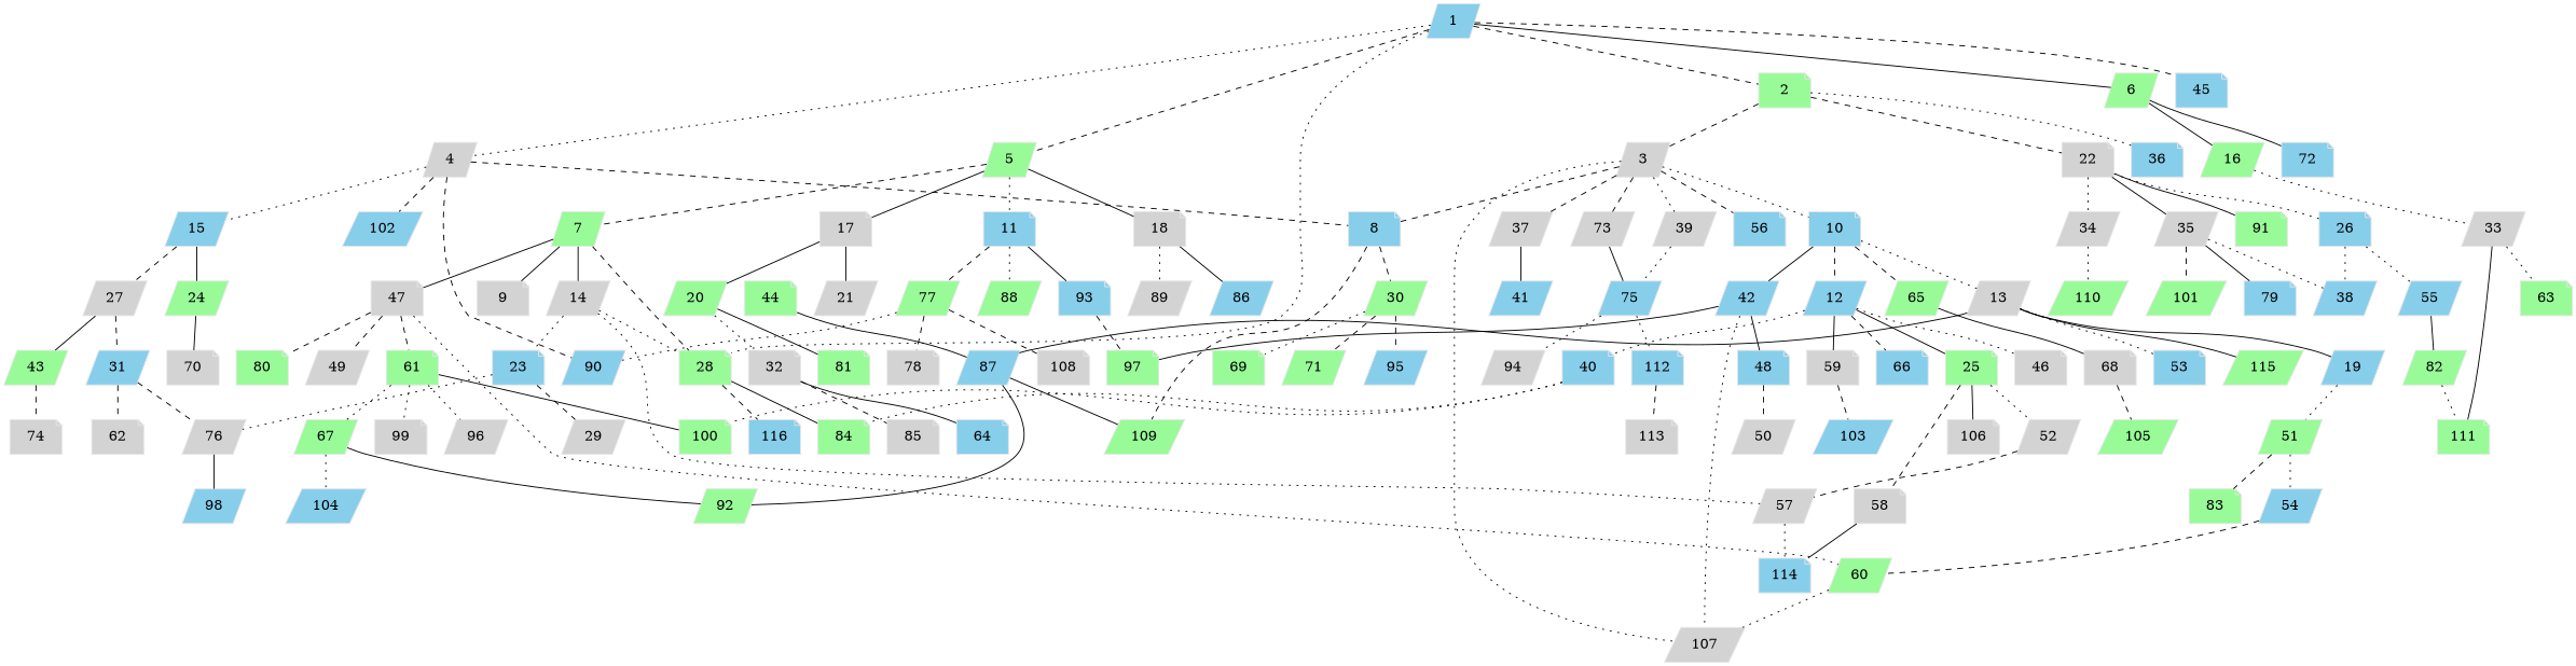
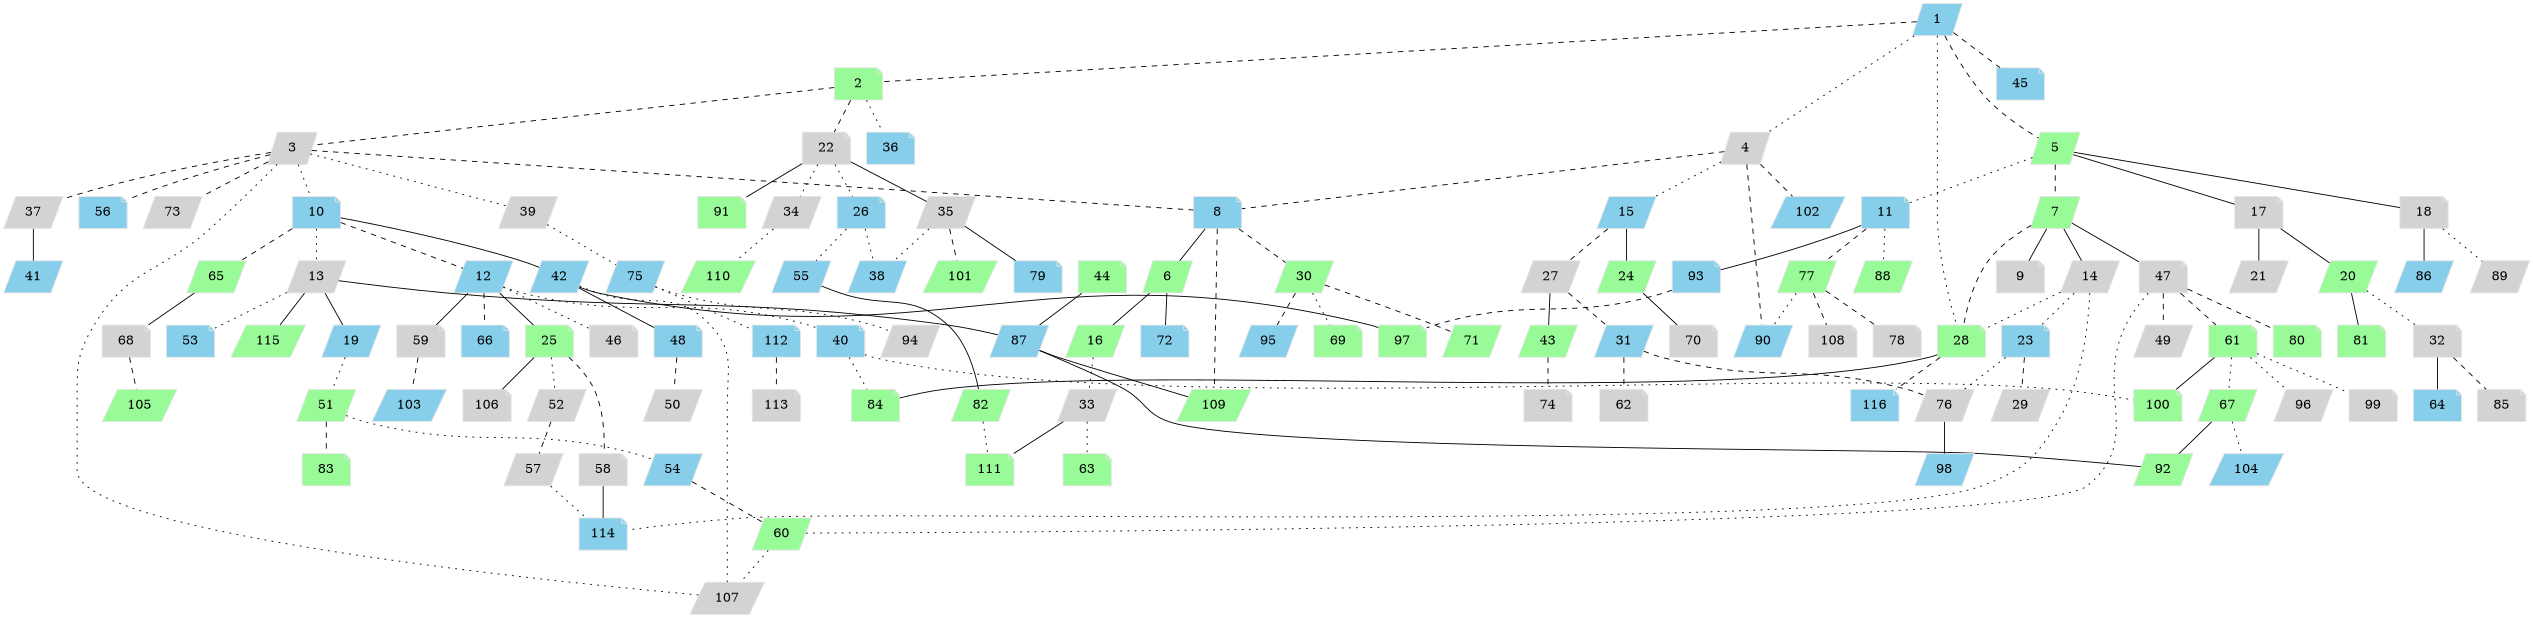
  graph {
    node [color=gray90 fillcolor=lightgrey shape=parallelogram style=filled]
    edge [style=dotted]
    1 [fillcolor=skyblue]
    2 [fillcolor=palegreen shape=note]
    4
    5 [fillcolor=palegreen]
    6 [fillcolor=palegreen]
    28 [fillcolor=palegreen shape=note]
    45 [fillcolor=skyblue shape=note]
    3
    22 [shape=note]
    36 [fillcolor=skyblue shape=note]
    8 [fillcolor=skyblue shape=note]
    15 [fillcolor=skyblue]
    90 [fillcolor=skyblue]
    102 [fillcolor=skyblue]
    7 [fillcolor=palegreen]
    11 [fillcolor=skyblue shape=note]
    17 [shape=note]
    18 [shape=note]
    16 [fillcolor=palegreen]
    72 [fillcolor=skyblue shape=note]
    84 [fillcolor=palegreen shape=note]
    116 [fillcolor=skyblue shape=note]
    10 [fillcolor=skyblue shape=note]
    37
    39
    56 [fillcolor=skyblue shape=note]
    73
    107
    26 [fillcolor=skyblue shape=note]
    34
    35
    91 [fillcolor=palegreen shape=note]
    30 [fillcolor=palegreen]
    109 [fillcolor=palegreen]
    12 [fillcolor=skyblue]
    13
    42 [fillcolor=skyblue]
    65 [fillcolor=palegreen]
    41 [fillcolor=skyblue]
    75 [fillcolor=skyblue]
    24 [fillcolor=palegreen]
    27
    9 [shape=note]
    14
    47 [shape=note]
    77 [fillcolor=palegreen]
    88 [fillcolor=palegreen]
    93 [fillcolor=skyblue shape=note]
    20 [fillcolor=palegreen]
    21
    86 [fillcolor=skyblue]
    89
    33
    23 [fillcolor=skyblue shape=note]
    57
    49
    60 [fillcolor=palegreen]
    61 [fillcolor=palegreen shape=note]
    80 [fillcolor=palegreen shape=note]
    69 [fillcolor=palegreen shape=note]
    71 [fillcolor=palegreen]
    95 [fillcolor=skyblue]
    25 [fillcolor=palegreen shape=note]
    40 [fillcolor=skyblue shape=note]
    46 [shape=note]
    59 [shape=note]
    66 [fillcolor=skyblue shape=note]
    19 [fillcolor=skyblue]
    53 [fillcolor=skyblue shape=note]
    87 [fillcolor=skyblue]
    115 [fillcolor=palegreen]
    48 [fillcolor=skyblue shape=note]
    97 [fillcolor=palegreen shape=note]
    68 [shape=note]
    44 [fillcolor=palegreen shape=note]
    78 [shape=note]
    108 [shape=note]
    52
    58 [shape=note]
    106 [shape=note]
    100 [fillcolor=palegreen shape=note]
    103 [fillcolor=skyblue]
    51 [fillcolor=palegreen]
    92 [fillcolor=palegreen]
    29
    76
    114 [fillcolor=skyblue shape=note]
    70 [shape=note]
    31 [fillcolor=skyblue]
    43 [fillcolor=palegreen]
    63 [fillcolor=palegreen shape=note]
    111 [fillcolor=palegreen shape=note]
    32 [shape=note]
    81 [fillcolor=palegreen shape=note]
    54 [fillcolor=skyblue]
    83 [fillcolor=palegreen shape=note]
    64 [fillcolor=skyblue shape=note]
    85 [shape=note]
    38 [fillcolor=skyblue]
    55 [fillcolor=skyblue]
    110 [fillcolor=palegreen]
    79 [fillcolor=skyblue shape=note]
    101 [fillcolor=palegreen]
    98 [fillcolor=skyblue]
    82 [fillcolor=palegreen]
    62 [shape=note]
    74 [shape=note]
    94
    112 [fillcolor=skyblue shape=note]
    50
    67 [fillcolor=palegreen]
    96
    99 [shape=note]
    104 [fillcolor=skyblue]
    105 [fillcolor=palegreen]
    113 [shape=note]
    1 -- 2 [style=dashed]
    1 -- 4
    1 -- 5 [style=dashed]
-   1 -- 6 [style=solid]
+   8 -- 6 [style=solid]
    1 -- 28
    1 -- 45 [style=dashed]
    2 -- 3 [style=dashed]
    2 -- 22 [style=dashed]
    2 -- 36
    4 -- 8 [style=dashed]
    4 -- 15
    4 -- 90 [style=dashed]
    4 -- 102 [style=dashed]
    5 -- 7 [style=dashed]
    5 -- 11
    5 -- 17 [style=solid]
    5 -- 18 [style=solid]
    6 -- 16 [style=solid]
    6 -- 72 [style=solid]
    28 -- 84 [style=solid]
    28 -- 116 [style=dashed]
    3 -- 8 [style=dashed]
    3 -- 10
    3 -- 37 [style=dashed]
    3 -- 39
    3 -- 56 [style=dashed]
    3 -- 73 [style=dashed]
    3 -- 107
    22 -- 26
    22 -- 34
    22 -- 35 [style=solid]
    22 -- 91 [style=solid]
    8 -- 30 [style=dashed]
    8 -- 109 [style=dashed]
    15 -- 24 [style=solid]
    15 -- 27 [style=dashed]
    7 -- 28 [style=dashed]
    7 -- 9 [style=solid]
    7 -- 14 [style=solid]
    7 -- 47 [style=solid]
    11 -- 77 [style=dashed]
    11 -- 88
    11 -- 93 [style=solid]
    17 -- 20 [style=solid]
    17 -- 21 [style=solid]
    18 -- 86 [style=solid]
    18 -- 89
    16 -- 33
    10 -- 12 [style=dashed]
    10 -- 13
    10 -- 42 [style=solid]
    10 -- 65 [style=dashed]
    37 -- 41 [style=solid]
    39 -- 75
-   73 -- 75 [style=solid]
    26 -- 38
    26 -- 55
    34 -- 110
    35 -- 38
    35 -- 79 [style=solid]
    35 -- 101 [style=dashed]
    30 -- 69
    30 -- 71 [style=dashed]
    30 -- 95 [style=dashed]
    12 -- 25 [style=solid]
    12 -- 40
    12 -- 46
    12 -- 59 [style=solid]
    12 -- 66 [style=dashed]
    13 -- 19 [style=solid]
    13 -- 53
    13 -- 87 [style=solid]
    13 -- 115 [style=solid]
    42 -- 107
    42 -- 48 [style=solid]
    42 -- 97 [style=solid]
    65 -- 68 [style=solid]
    75 -- 94
    75 -- 112
    24 -- 70 [style=solid]
    27 -- 31 [style=dashed]
    27 -- 43 [style=solid]
    14 -- 28
    14 -- 23
-   14 -- 57
+   14 -- 114
    47 -- 49 [style=dashed]
    47 -- 60
    47 -- 61 [style=dashed]
    47 -- 80 [style=dashed]
    77 -- 90
    77 -- 78 [style=dashed]
    77 -- 108 [style=dashed]
    93 -- 97 [style=dashed]
    20 -- 32
    20 -- 81 [style=solid]
    33 -- 63
    33 -- 111 [style=solid]
    23 -- 29 [style=dashed]
    23 -- 76
    57 -- 114
    60 -- 107
    61 -- 100 [style=solid]
    61 -- 67
    61 -- 96
    61 -- 99
    25 -- 52
    25 -- 58 [style=dashed]
    25 -- 106 [style=solid]
    40 -- 84
    40 -- 100
    59 -- 103 [style=dashed]
    19 -- 51
    87 -- 109 [style=solid]
    87 -- 92 [style=solid]
    48 -- 50 [style=dashed]
    68 -- 105 [style=dashed]
    44 -- 87 [style=solid]
    52 -- 57 [style=dashed]
    58 -- 114 [style=solid]
    51 -- 54
    51 -- 83 [style=dashed]
    76 -- 98 [style=solid]
    31 -- 76 [style=dashed]
    31 -- 62 [style=dashed]
    43 -- 74 [style=dashed]
    32 -- 64 [style=solid]
    32 -- 85 [style=dashed]
    54 -- 60 [style=dashed]
    55 -- 82 [style=solid]
    82 -- 111
    112 -- 113 [style=dashed]
    67 -- 92 [style=solid]
    67 -- 104
  }
